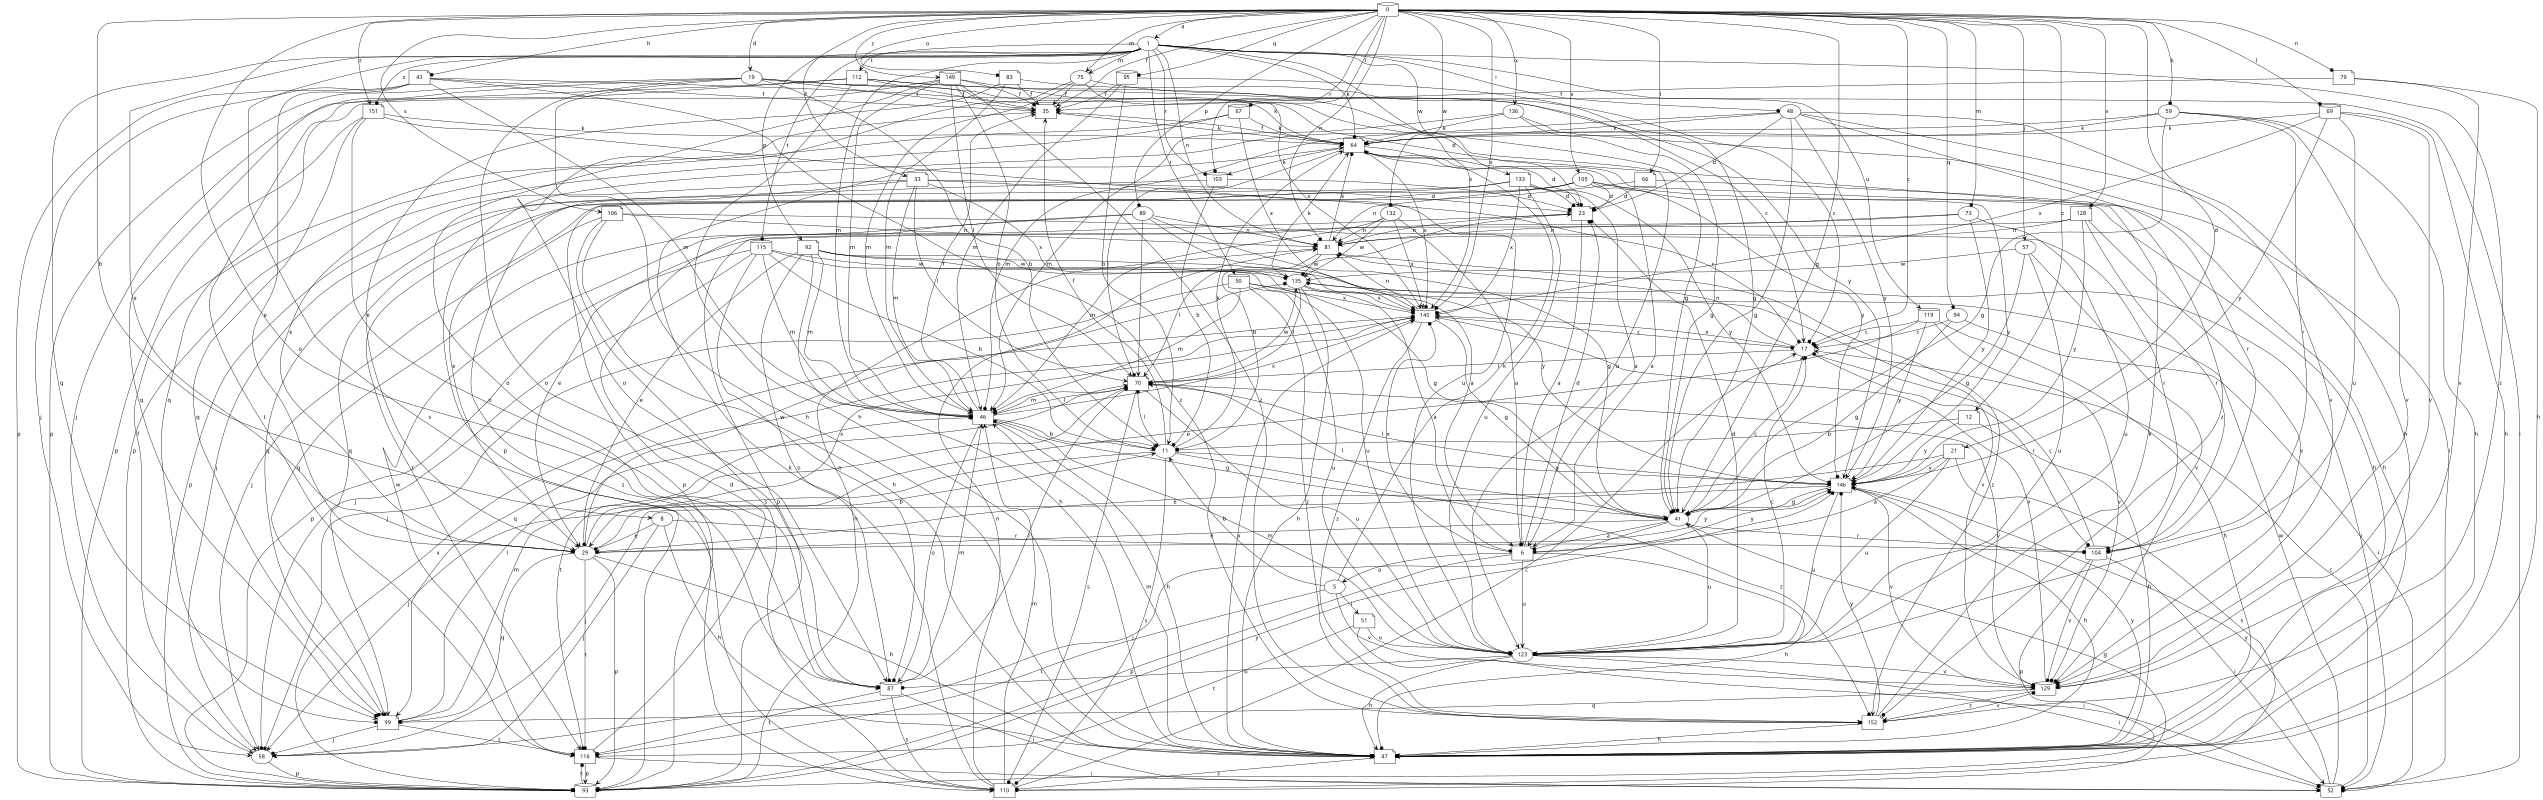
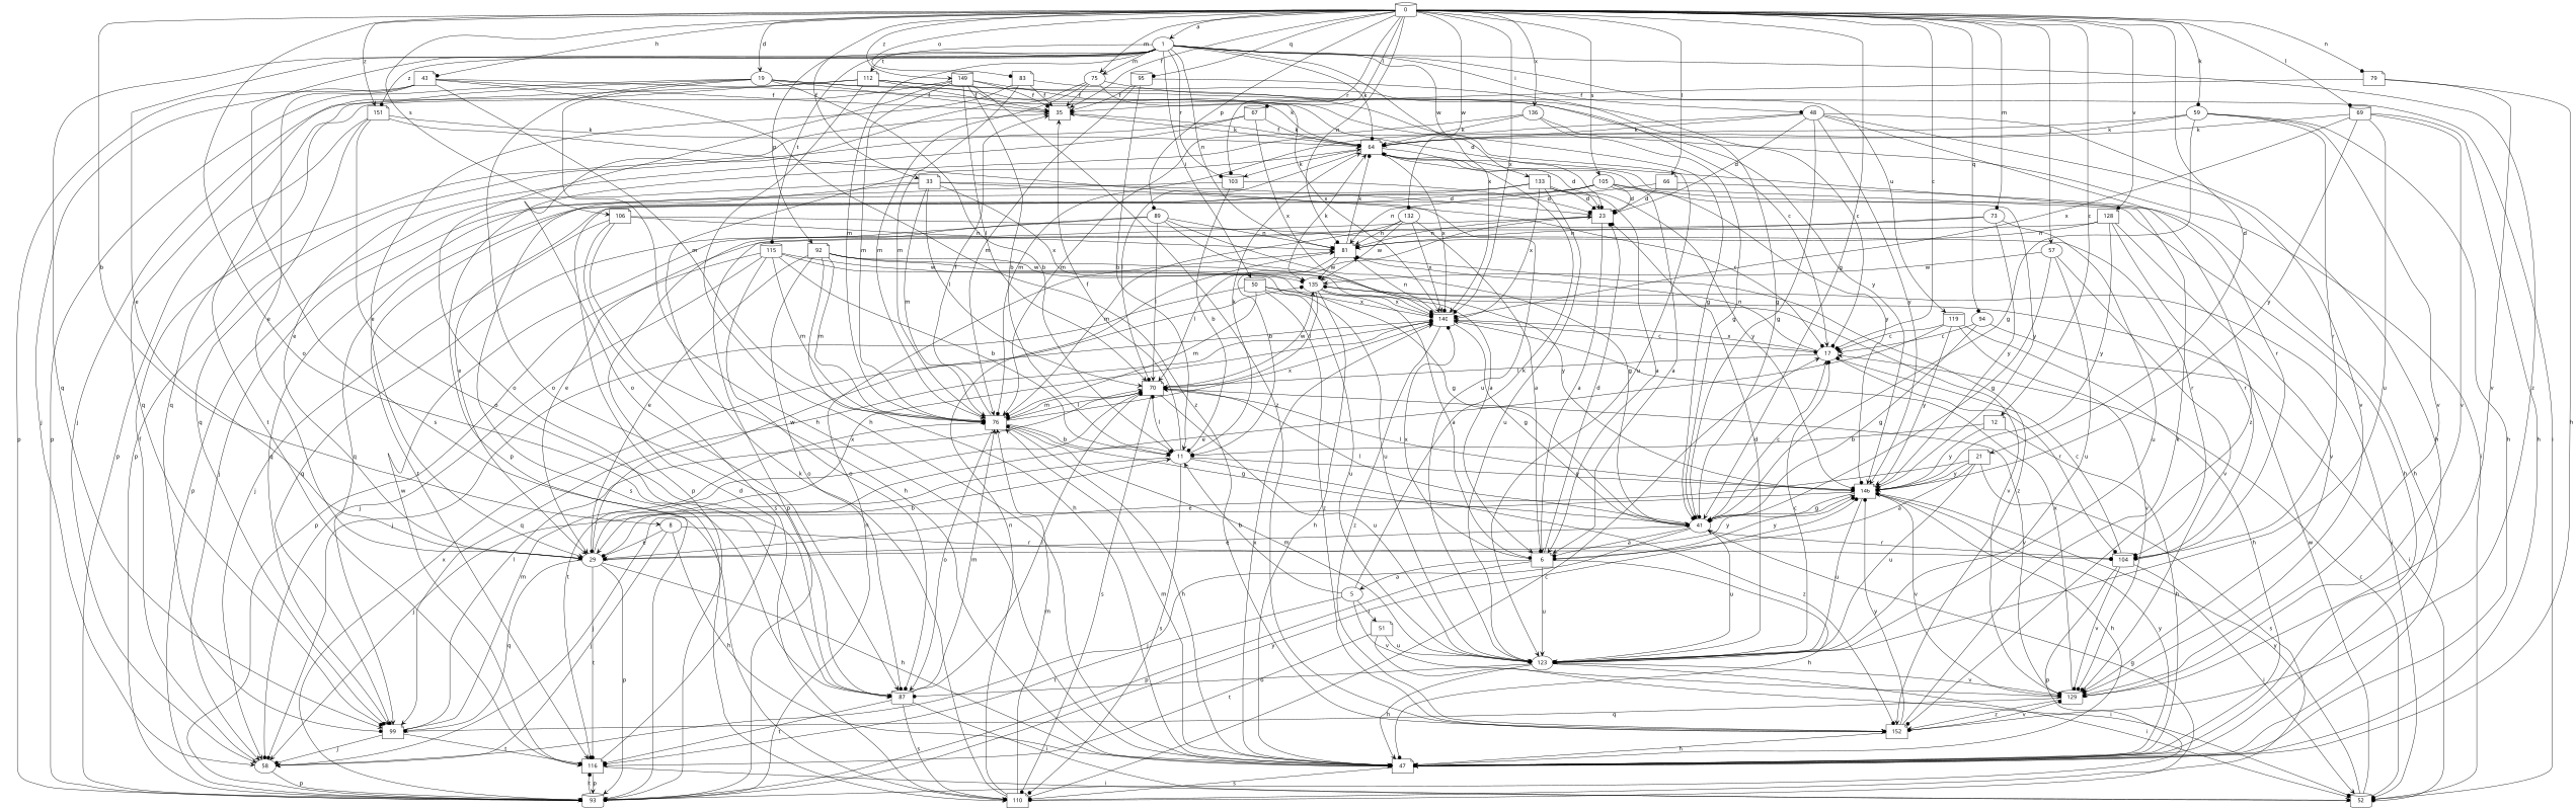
  strict digraph {
    fontname="Noto Sans"
    node [fontname="Noto Sans" shape=note]
    edge [arrowhead=vee fontname="Noto Sans"]
    0 [shape=cylinder]
    1 [shape=ellipse]
    8 [shape=ellipse]
    12
    17 [shape=ellipse]
    19 [shape=ellipse]
    21
    33
    35
    41 [shape=ellipse]
    43
    57 [shape=ellipse]
    59 [shape=ellipse]
    66
    67 [shape=cylinder]
    69 [shape=cylinder]
    73 [shape=ellipse]
    75 [shape=ellipse]
    79
    81
    83
    87 [shape=cylinder]
    89 [shape=ellipse]
    94 [shape=ellipse]
    95 [shape=cylinder]
    103 [shape=cylinder]
    105 [shape=ellipse]
    106
    128
    132 [shape=ellipse]
    136 [shape=ellipse]
    140 [shape=cylinder]
    149 [shape=cylinder]
    151
    29 [shape=ellipse]
    48 [shape=ellipse]
    50 [shape=cylinder]
    64
-   76 [label=46]
+   76
    92
    99
    110
    112
    115 [shape=cylinder]
    119 [shape=cylinder]
    133
    152
    47
    58 [shape=ellipse]
    104 [shape=cylinder]
    11 [shape=ellipse]
    146
    70
    93 [shape=cylinder]
    6
    123 [shape=ellipse]
    23
    129 [shape=cylinder]
    135 [shape=ellipse]
    116
    52 [shape=cylinder]
    5 [shape=ellipse]
    51
    0 -> 1 [label=a]
    0 -> 8 [label=b]
    0 -> 12 [label=c]
    0 -> 17 [arrowhead=dot label=c]
    0 -> 19 [label=d]
    0 -> 21 [label=d]
    0 -> 33 [label=f]
    0 -> 35 [label=f]
    0 -> 41 [label=g]
    0 -> 43 [arrowhead=dot label=h]
    0 -> 57 [label=j]
    0 -> 59 [arrowhead=dot label=k]
    0 -> 66 [label=l]
    0 -> 67 [arrowhead=dot label=l]
    0 -> 69 [arrowhead=dot label=l]
    0 -> 73 [arrowhead=dot label=m]
    0 -> 75 [label=m]
    0 -> 79 [arrowhead=dot label=n]
    0 -> 81 [arrowhead=dot label=n]
    0 -> 83 [arrowhead=dot label=o]
    0 -> 87 [label=o]
    0 -> 89 [arrowhead=dot label=p]
    0 -> 94 [arrowhead=dot label=q]
    0 -> 95 [arrowhead=dot label=q]
    0 -> 103 [arrowhead=dot label=r]
    0 -> 105 [label=s]
    0 -> 106 [label=s]
    0 -> 128 [arrowhead=dot label=v]
    0 -> 132 [arrowhead=dot label=w]
    0 -> 136 [label=x]
    0 -> 140 [arrowhead=dot label=x]
    0 -> 149 [label=z]
    0 -> 151 [label=z]
    1 -> 75 [label=m]
    1 -> 81 [label=n]
    1 -> 103 [arrowhead=dot label=r]
    1 -> 140 [label=x]
    1 -> 151 [arrowhead=dot label=z]
    1 -> 29 [label=e]
    1 -> 48 [arrowhead=dot label=i]
    1 -> 50 [label=i]
    1 -> 64 [arrowhead=dot label=k]
    1 -> 76 [arrowhead=dot label=m]
    1 -> 92 [label=p]
    1 -> 99 [label=q]
    1 -> 110 [label=s]
    1 -> 112 [label=t]
    1 -> 115 [arrowhead=dot label=t]
    1 -> 119 [label=u]
    1 -> 133 [label=w]
    1 -> 152 [arrowhead=dot label=z]
    8 -> 29 [arrowhead=dot label=e]
    8 -> 47 [arrowhead=dot label=h]
    8 -> 58 [label=j]
    8 -> 104 [arrowhead=dot label=r]
    12 -> 47 [label=h]
    12 -> 11 [arrowhead=dot label=b]
    12 -> 146 [arrowhead=dot label=y]
    17 -> 81 [arrowhead=dot label=n]
    17 -> 140 [label=x]
    17 -> 104 [arrowhead=dot label=r]
    17 -> 70 [label=l]
    19 -> 35 [label=f]
    19 -> 87 [label=o]
    19 -> 64 [arrowhead=dot label=k]
    19 -> 99 [arrowhead=dot label=q]
    19 -> 47 [arrowhead=dot label=h]
    19 -> 11 [arrowhead=dot label=b]
    19 -> 146 [label=y]
    19 -> 93 [arrowhead=dot label=p]
    21 -> 29 [label=e]
    21 -> 110 [arrowhead=dot label=s]
    21 -> 146 [arrowhead=dot label=y]
    21 -> 6 [arrowhead=dot label=a]
    21 -> 123 [arrowhead=dot label=u]
    33 -> 17 [arrowhead=dot label=c]
    33 -> 140 [arrowhead=dot label=x]
    33 -> 76 [label=m]
    33 -> 110 [label=s]
    33 -> 70 [label=l]
    33 -> 93 [label=p]
    33 -> 23 [label=d]
    35 -> 64 [arrowhead=dot label=k]
    41 -> 17 [label=c]
    41 -> 29 [arrowhead=dot label=e]
    41 -> 58 [label=j]
    41 -> 104 [arrowhead=dot label=r]
    41 -> 70 [label=l]
    41 -> 6 [arrowhead=dot label=a]
    41 -> 123 [label=u]
    43 -> 35 [label=f]
    43 -> 29 [arrowhead=dot label=e]
    43 -> 76 [arrowhead=dot label=m]
    43 -> 152 [label=z]
    43 -> 58 [label=j]
    43 -> 93 [arrowhead=dot label=p]
    43 -> 23 [arrowhead=dot label=d]
    57 -> 41 [label=g]
    57 -> 123 [label=u]
    57 -> 129 [arrowhead=dot label=v]
    57 -> 135 [label=w]
    59 -> 41 [arrowhead=dot label=g]
    59 -> 64 [label=k]
    59 -> 76 [arrowhead=dot label=m]
    59 -> 47 [label=h]
    59 -> 104 [arrowhead=dot label=r]
    59 -> 129 [label=v]
    66 -> 29 [label=e]
    66 -> 47 [arrowhead=dot label=h]
    66 -> 23 [arrowhead=dot label=d]
    67 -> 140 [arrowhead=dot label=x]
    67 -> 29 [label=e]
    67 -> 64 [arrowhead=dot label=k]
    67 -> 93 [arrowhead=dot label=p]
    69 -> 140 [arrowhead=dot label=x]
    69 -> 64 [arrowhead=dot label=k]
    69 -> 47 [label=h]
    69 -> 146 [label=y]
    69 -> 123 [arrowhead=dot label=u]
    69 -> 129 [arrowhead=dot label=v]
    73 -> 81 [label=n]
    73 -> 146 [label=y]
    73 -> 93 [arrowhead=dot label=p]
    73 -> 123 [arrowhead=dot label=u]
    75 -> 35 [label=f]
    75 -> 41 [arrowhead=dot label=g]
    75 -> 87 [label=o]
    75 -> 76 [label=m]
    75 -> 123 [label=u]
    79 -> 35 [arrowhead=dot label=f]
    79 -> 47 [label=h]
    79 -> 129 [label=v]
    81 -> 64 [arrowhead=dot label=k]
    81 -> 152 [label=z]
    81 -> 70 [label=l]
    81 -> 135 [arrowhead=dot label=w]
    83 -> 17 [arrowhead=dot label=c]
    83 -> 35 [label=f]
    83 -> 29 [label=e]
    83 -> 76 [label=m]
    87 -> 76 [label=m]
    87 -> 110 [arrowhead=dot label=s]
    87 -> 70 [arrowhead=dot label=l]
    87 -> 116 [arrowhead=dot label=t]
    87 -> 52 [arrowhead=dot label=i]
    89 -> 41 [arrowhead=dot label=g]
    89 -> 81 [arrowhead=dot label=n]
    89 -> 99 [arrowhead=dot label=q]
    89 -> 70 [label=l]
    89 -> 6 [label=a]
    89 -> 116 [label=w]
    94 -> 17 [label=c]
    94 -> 41 [label=g]
    94 -> 52 [arrowhead=dot label=i]
    95 -> 35 [label=f]
    95 -> 41 [arrowhead=dot label=g]
    95 -> 76 [label=m]
    95 -> 11 [label=b]
    103 -> 99 [label=q]
    103 -> 11 [arrowhead=dot label=b]
    103 -> 23 [arrowhead=dot label=d]
    105 -> 81 [label=n]
    105 -> 99 [label=q]
    105 -> 47 [arrowhead=dot label=h]
    105 -> 146 [label=y]
    105 -> 93 [label=p]
    105 -> 6 [label=a]
    105 -> 23 [label=d]
    106 -> 81 [label=n]
    106 -> 110 [label=s]
    106 -> 47 [arrowhead=dot label=h]
    106 -> 58 [label=j]
    106 -> 104 [arrowhead=dot label=r]
    128 -> 81 [label=n]
    128 -> 29 [label=e]
    128 -> 104 [arrowhead=dot label=r]
    128 -> 146 [label=y]
    128 -> 129 [label=v]
    132 -> 81 [label=n]
    132 -> 140 [label=x]
    132 -> 76 [arrowhead=dot label=m]
    132 -> 6 [arrowhead=dot label=a]
    132 -> 135 [label=w]
    136 -> 41 [arrowhead=dot label=g]
    136 -> 64 [label=k]
    136 -> 76 [label=m]
    136 -> 52 [arrowhead=dot label=i]
    140 -> 17 [arrowhead=dot label=c]
    140 -> 41 [arrowhead=dot label=g]
    140 -> 81 [label=n]
    140 -> 99 [label=q]
    140 -> 152 [label=z]
    149 -> 35 [arrowhead=dot label=f]
    149 -> 87 [arrowhead=dot label=o]
    149 -> 140 [label=x]
    149 -> 76 [label=m]
    149 -> 99 [arrowhead=dot label=q]
    149 -> 152 [label=z]
    149 -> 11 [arrowhead=dot label=b]
    149 -> 70 [label=l]
    151 -> 87 [arrowhead=dot label=o]
    151 -> 64 [label=k]
    151 -> 99 [arrowhead=dot label=q]
    151 -> 93 [arrowhead=dot label=p]
    151 -> 123 [arrowhead=dot label=u]
    29 -> 140 [arrowhead=dot label=x]
    29 -> 99 [label=q]
    29 -> 47 [arrowhead=dot label=h]
    29 -> 11 [label=b]
    29 -> 146 [label=y]
    29 -> 93 [label=p]
    29 -> 135 [arrowhead=dot label=w]
    29 -> 116 [arrowhead=dot label=t]
    48 -> 41 [label=g]
    48 -> 64 [label=k]
    48 -> 152 [arrowhead=dot label=z]
    48 -> 47 [label=h]
    48 -> 146 [label=y]
    48 -> 93 [arrowhead=dot label=p]
    48 -> 23 [arrowhead=dot label=d]
    48 -> 129 [arrowhead=dot label=v]
    50 -> 140 [arrowhead=dot label=x]
    50 -> 76 [arrowhead=dot label=m]
    50 -> 152 [arrowhead=dot label=z]
    50 -> 58 [arrowhead=dot label=j]
    50 -> 123 [arrowhead=dot label=u]
    50 -> 129 [arrowhead=dot label=v]
    64 -> 35 [label=f]
    64 -> 103 [label=k]
    64 -> 140 [arrowhead=dot label=x]
    64 -> 104 [label=r]
    64 -> 146 [arrowhead=dot label=y]
    64 -> 70 [arrowhead=dot label=l]
    64 -> 23 [label=d]
    76 -> 35 [label=f]
    76 -> 41 [label=g]
    76 -> 87 [label=o]
    76 -> 140 [label=x]
    76 -> 47 [label=h]
    76 -> 11 [label=b]
    76 -> 70 [arrowhead=dot label=l]
    92 -> 41 [label=g]
    92 -> 87 [arrowhead=dot label=o]
    92 -> 29 [arrowhead=dot label=e]
    92 -> 76 [label=m]
    92 -> 47 [label=h]
    92 -> 146 [label=y]
    92 -> 135 [label=w]
    99 -> 76 [arrowhead=dot label=m]
    99 -> 58 [arrowhead=dot label=j]
    99 -> 70 [label=l]
    99 -> 116 [arrowhead=dot label=t]
    110 -> 17 [label=c]
    110 -> 41 [label=g]
    110 -> 81 [label=n]
    110 -> 64 [label=k]
    110 -> 76 [label=m]
    112 -> 17 [label=c]
    112 -> 35 [label=f]
    112 -> 47 [label=h]
    112 -> 58 [label=j]
    112 -> 116 [label=t]
    112 -> 52 [label=i]
    115 -> 87 [arrowhead=dot label=o]
    115 -> 76 [arrowhead=dot label=m]
    115 -> 58 [arrowhead=dot label=j]
    115 -> 11 [label=b]
    115 -> 93 [arrowhead=dot label=p]
    115 -> 123 [arrowhead=dot label=u]
    115 -> 135 [arrowhead=dot label=w]
    119 -> 17 [arrowhead=dot label=c]
    119 -> 29 [label=e]
    119 -> 47 [arrowhead=dot label=h]
    119 -> 146 [label=y]
    119 -> 129 [arrowhead=dot label=v]
    133 -> 140 [label=x]
    133 -> 58 [label=j]
    133 -> 146 [arrowhead=dot label=y]
    133 -> 6 [label=a]
    133 -> 123 [arrowhead=dot label=u]
    133 -> 23 [arrowhead=dot label=d]
    133 -> 116 [label=t]
    152 -> 64 [label=k]
    152 -> 47 [label=h]
    152 -> 146 [arrowhead=dot label=y]
    152 -> 129 [arrowhead=dot label=v]
    47 -> 140 [label=x]
    47 -> 76 [label=m]
    47 -> 110 [arrowhead=dot label=s]
    47 -> 146 [label=y]
    58 -> 35 [label=f]
    58 -> 93 [arrowhead=dot label=p]
    104 -> 17 [arrowhead=dot label=c]
    104 -> 93 [arrowhead=dot label=p]
    104 -> 129 [arrowhead=dot label=v]
    104 -> 52 [label=i]
    11 -> 35 [label=f]
    11 -> 64 [label=k]
    11 -> 110 [arrowhead=dot label=s]
    11 -> 152 [arrowhead=dot label=z]
    11 -> 58 [label=j]
    11 -> 146 [arrowhead=dot label=y]
    11 -> 70 [arrowhead=dot label=l]
    146 -> 41 [arrowhead=dot label=g]
    146 -> 47 [arrowhead=dot label=h]
    146 -> 58 [label=j]
    146 -> 70 [label=l]
    146 -> 123 [arrowhead=dot label=u]
    146 -> 129 [arrowhead=dot label=v]
    70 -> 76 [arrowhead=dot label=m]
    70 -> 110 [arrowhead=dot label=s]
    70 -> 123 [arrowhead=dot label=u]
    70 -> 129 [arrowhead=dot label=v]
    70 -> 135 [label=w]
    70 -> 116 [arrowhead=dot label=t]
    93 -> 81 [label=n]
    93 -> 140 [arrowhead=dot label=x]
    93 -> 146 [arrowhead=dot label=y]
    93 -> 116 [arrowhead=dot label=t]
    6 -> 140 [arrowhead=dot label=x]
    6 -> 47 [arrowhead=dot label=h]
    6 -> 146 [arrowhead=dot label=y]
    6 -> 93 [arrowhead=dot label=p]
    6 -> 123 [label=u]
    6 -> 23 [arrowhead=dot label=d]
    6 -> 5 [label=a]
    123 -> 17 [arrowhead=dot label=c]
    123 -> 87 [arrowhead=dot label=o]
    123 -> 76 [arrowhead=dot label=m]
    123 -> 47 [label=h]
    123 -> 23 [arrowhead=dot label=d]
    123 -> 129 [label=v]
    123 -> 52 [label=i]
    23 -> 81 [arrowhead=dot label=n]
    23 -> 11 [arrowhead=dot label=b]
    23 -> 6 [label=a]
    129 -> 140 [label=x]
    129 -> 99 [arrowhead=dot label=q]
    129 -> 152 [label=z]
    135 -> 140 [arrowhead=dot label=x]
    135 -> 64 [label=k]
    135 -> 47 [arrowhead=dot label=h]
    135 -> 70 [arrowhead=dot label=l]
    135 -> 6 [arrowhead=dot label=a]
    135 -> 52 [arrowhead=dot label=i]
    116 -> 93 [label=p]
    116 -> 23 [label=d]
    116 -> 52 [label=i]
    52 -> 17 [label=c]
    52 -> 146 [arrowhead=dot label=y]
    52 -> 135 [arrowhead=dot label=w]
    5 -> 64 [arrowhead=dot label=k]
    5 -> 11 [label=b]
    5 -> 129 [label=v]
    5 -> 116 [arrowhead=dot label=t]
    5 -> 51 [label=i]
    51 -> 123 [label=u]
    51 -> 116 [label=t]
    51 -> 52 [arrowhead=dot label=i]
  }
